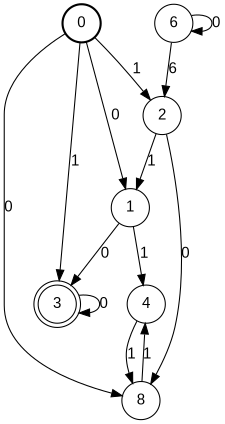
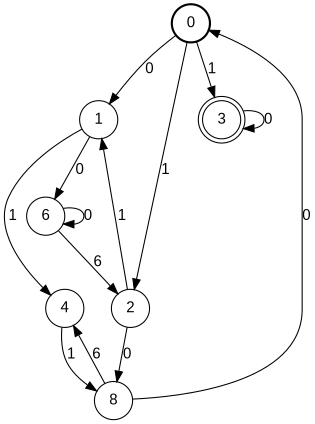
  digraph {
    fontname="Liberation Sans"
    node [fontname="Liberation Sans" shape=circle]
    edge [fontname="Liberation Sans"]
    0 [style=bold]
    1
    2
    3 [peripheries=2]
    4
    n6 [label=8]
    6
    0 -> 1 [label=0]
    0 -> 2 [label=1]
    0 -> 3 [label=1]
-   1 -> 3 [label=0]
+   1 -> 6 [label=0]
    1 -> 4 [label=1]
    2 -> 1 [label=1]
    2 -> n6 [label=0]
    3 -> 3 [label=0]
    4 -> n6 [label=1]
-   0 -> n6 [label=0]
-   n6 -> 4 [label=1]
+   n6 -> 0 [label=0]
+   n6 -> 4 [label=6]
    6 -> 2 [label=6]
    6 -> 6 [label=0]
  }
